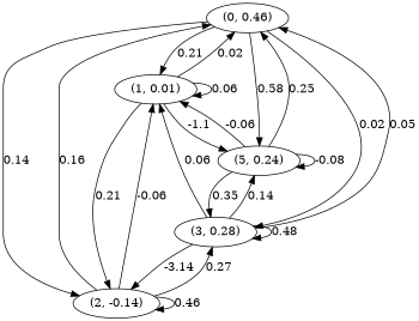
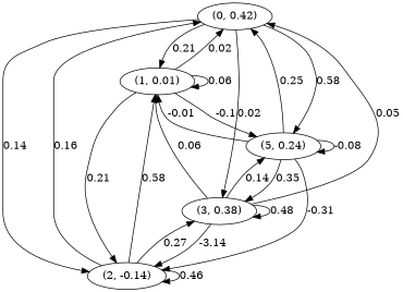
  digraph {
-   n1 [label="(0, 0.46)"]
+   n1 [label="(0, 0.42)"]
    n2 [label="(1, 0.01)"]
    n3 [label="(2, -0.14)"]
-   n4 [label="(3, 0.28)"]
+   n4 [label="(3, 0.38)"]
    n5 [label="(5, 0.24)"]
    n1 -> n2 [label=0.21]
    n1 -> n3 [label=0.14]
    n1 -> n4 [label=0.02]
    n1 -> n5 [label=0.58]
    n2 -> n1 [label=0.02]
    n2 -> n2 [label=0.06]
    n2 -> n3 [label=0.21]
-   n2 -> n5 [label=-1.1]
+   n2 -> n5 [label=-0.1]
    n3 -> n1 [label=0.16]
-   n3 -> n2 [label=-0.06]
+   n3 -> n2 [label=0.58]
    n3 -> n3 [label=0.46]
    n3 -> n4 [label=0.27]
    n4 -> n1 [label=0.05]
    n4 -> n2 [label=0.06]
    n4 -> n3 [label=-3.14]
    n4 -> n4 [label=0.48]
    n4 -> n5 [label=0.14]
    n5 -> n1 [label=0.25]
-   n5 -> n2 [label=-0.06]
+   n5 -> n2 [label=-0.01]
+   n5 -> n3 [label=-0.31]
    n5 -> n4 [label=0.35]
    n5 -> n5 [label=-0.08]
  }
